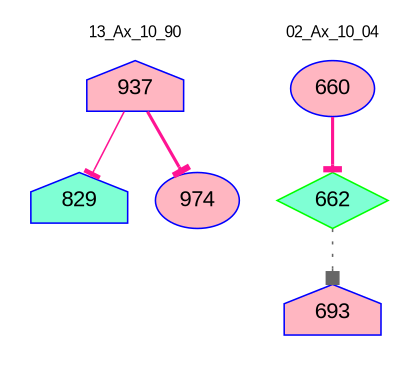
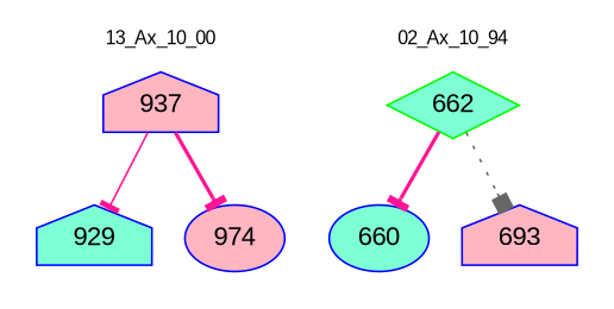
  digraph {
    fontname="Liberation Sans"
    node [color=blue fillcolor=lightpink fontname="Liberation Sans" shape=house style=filled]
    edge [arrowhead=tee color=deeppink fontname="Liberation Sans" style=bold]
    n1 [label=937]
-   n2 [fillcolor=aquamarine label=829]
+   n2 [fillcolor=aquamarine label=929]
    n3 [label=974 shape=ellipse]
    n4 [color=green fillcolor=aquamarine label=662 shape=diamond]
-   n5 [label=660 shape=ellipse]
+   n5 [fillcolor=aquamarine label=660 shape=ellipse]
    n6 [label=693]
    subgraph cluster_1 {
      color=white
      fontsize=10
-     label="13_Ax_10_90"
+     label="13_Ax_10_00"
      n1
      n2
      n3
    }
    subgraph cluster_2 {
      color=white
      fontsize=10
-     label="02_Ax_10_04"
+     label="02_Ax_10_94"
      n4
      n5
      n6
    }
    n1 -> n2 [style=solid]
    n1 -> n3
-   n5 -> n4
+   n4 -> n5
    n4 -> n6 [arrowhead=box color=gray40 style=dotted]
  }
